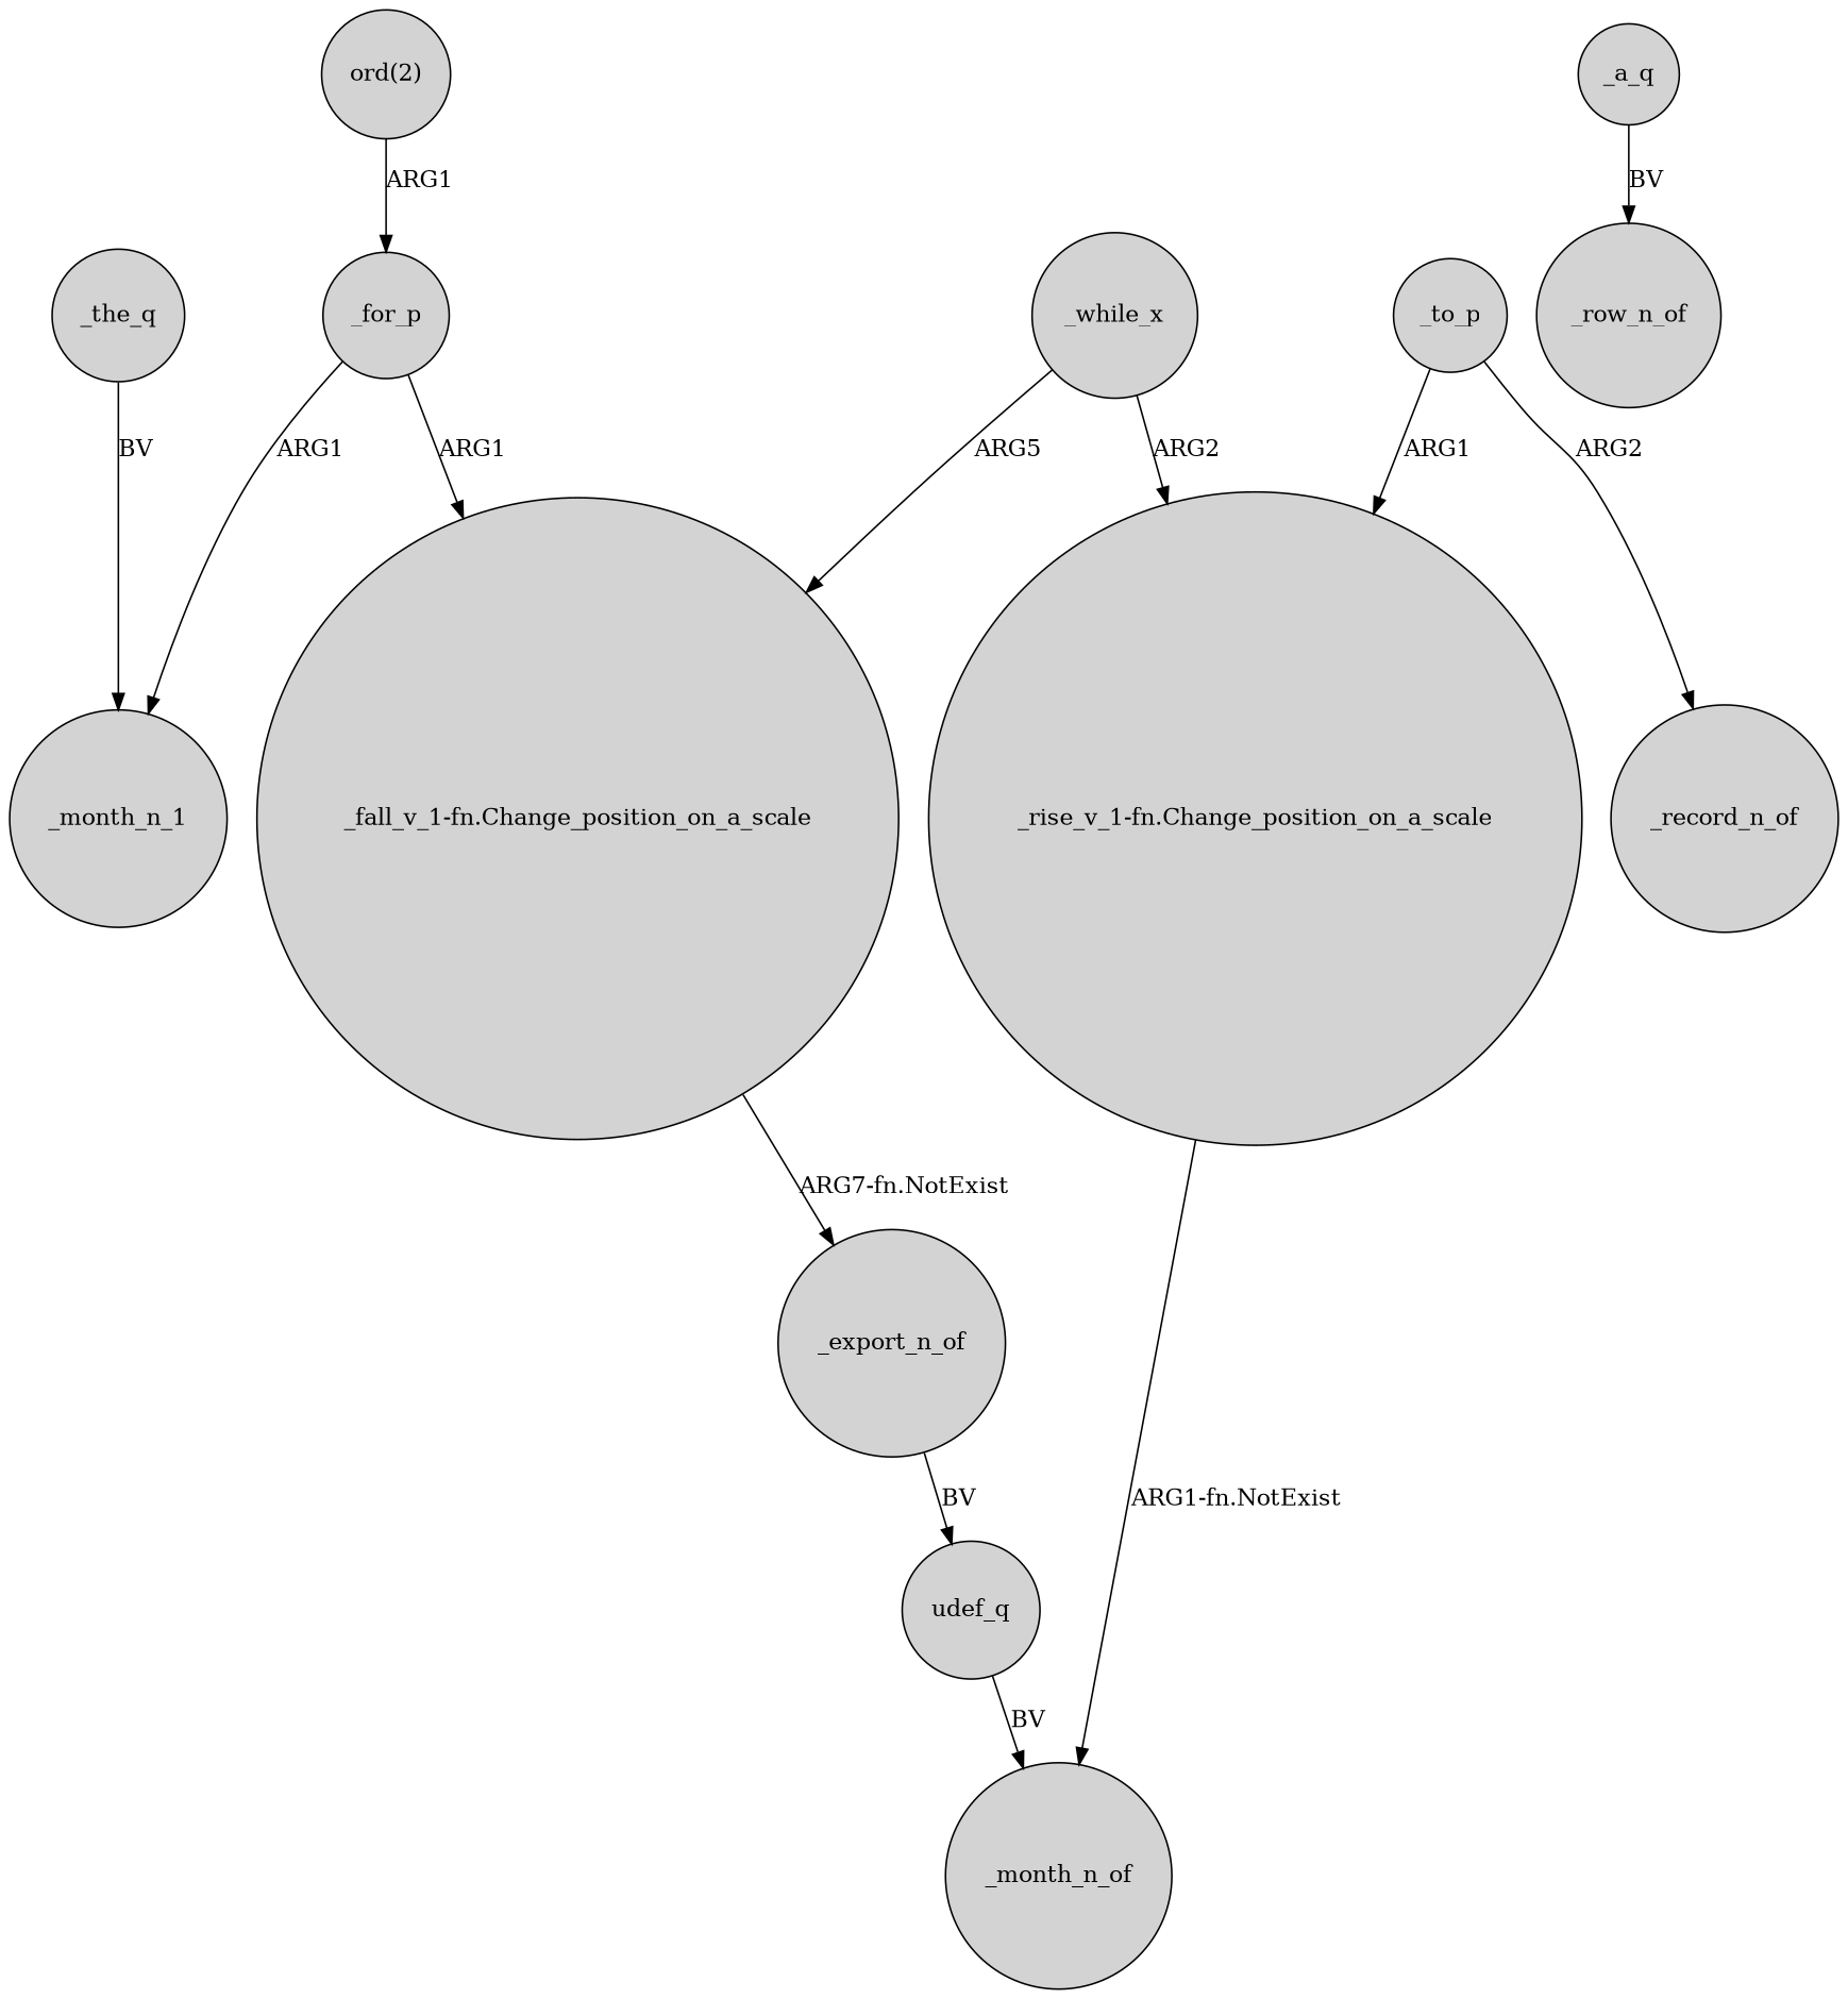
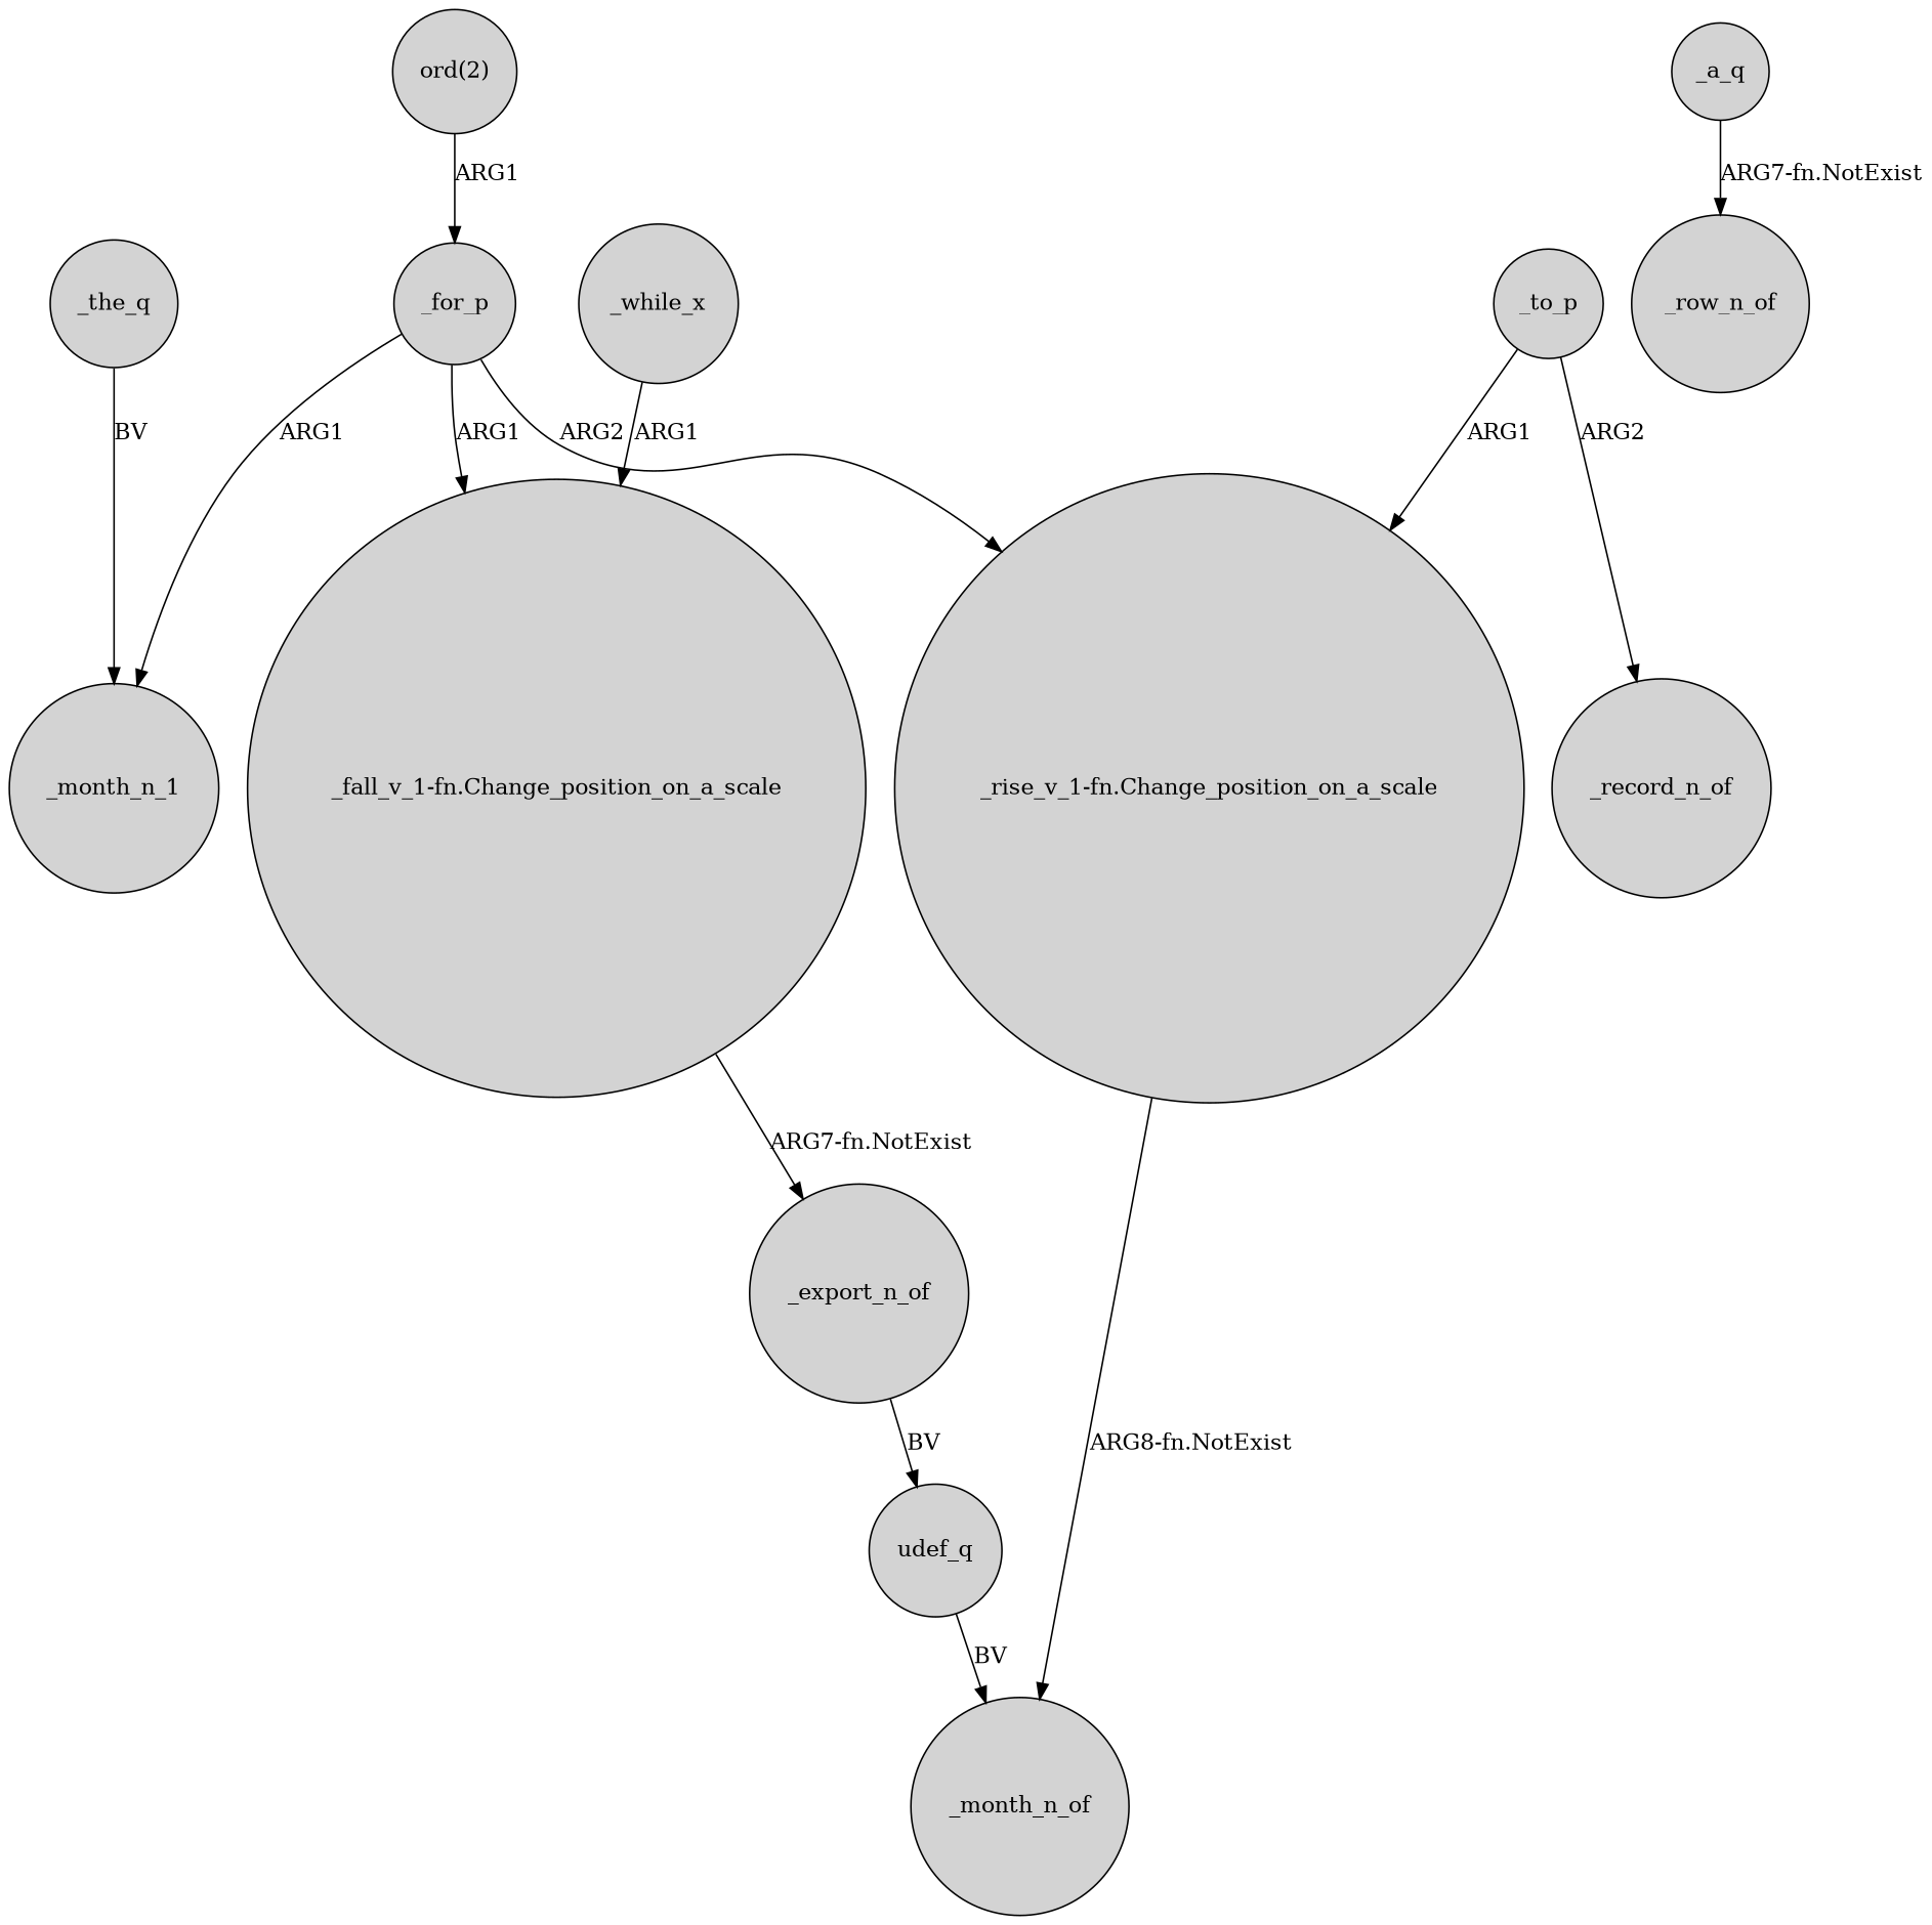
  digraph {
    node [shape=circle style=filled]
    _the_q
    _month_n_1
    _for_p
    "_fall_v_1-fn.Change_position_on_a_scale"
    _export_n_of
    udef_q
    _a_q
    _row_n_of
    _while_x
    "_rise_v_1-fn.Change_position_on_a_scale"
    n11 [label=_month_n_of]
    _to_p
    _record_n_of
    "ord(2)"
    _the_q -> _month_n_1 [label=BV]
    _for_p -> _month_n_1 [label=ARG1]
    _for_p -> "_fall_v_1-fn.Change_position_on_a_scale" [label=ARG1]
    "_fall_v_1-fn.Change_position_on_a_scale" -> _export_n_of [label="ARG7-fn.NotExist"]
    _export_n_of -> udef_q [label=BV]
    udef_q -> n11 [label=BV]
-   _a_q -> _row_n_of [label=BV]
-   _while_x -> "_fall_v_1-fn.Change_position_on_a_scale" [label=ARG5]
-   _while_x -> "_rise_v_1-fn.Change_position_on_a_scale" [label=ARG2]
-   "_rise_v_1-fn.Change_position_on_a_scale" -> n11 [label="ARG1-fn.NotExist"]
+   _a_q -> _row_n_of [label="ARG7-fn.NotExist"]
+   _while_x -> "_fall_v_1-fn.Change_position_on_a_scale" [label=ARG1]
+   _for_p -> "_rise_v_1-fn.Change_position_on_a_scale" [label=ARG2]
+   "_rise_v_1-fn.Change_position_on_a_scale" -> n11 [label="ARG8-fn.NotExist"]
    _to_p -> "_rise_v_1-fn.Change_position_on_a_scale" [label=ARG1]
    _to_p -> _record_n_of [label=ARG2]
    "ord(2)" -> _for_p [label=ARG1]
  }
